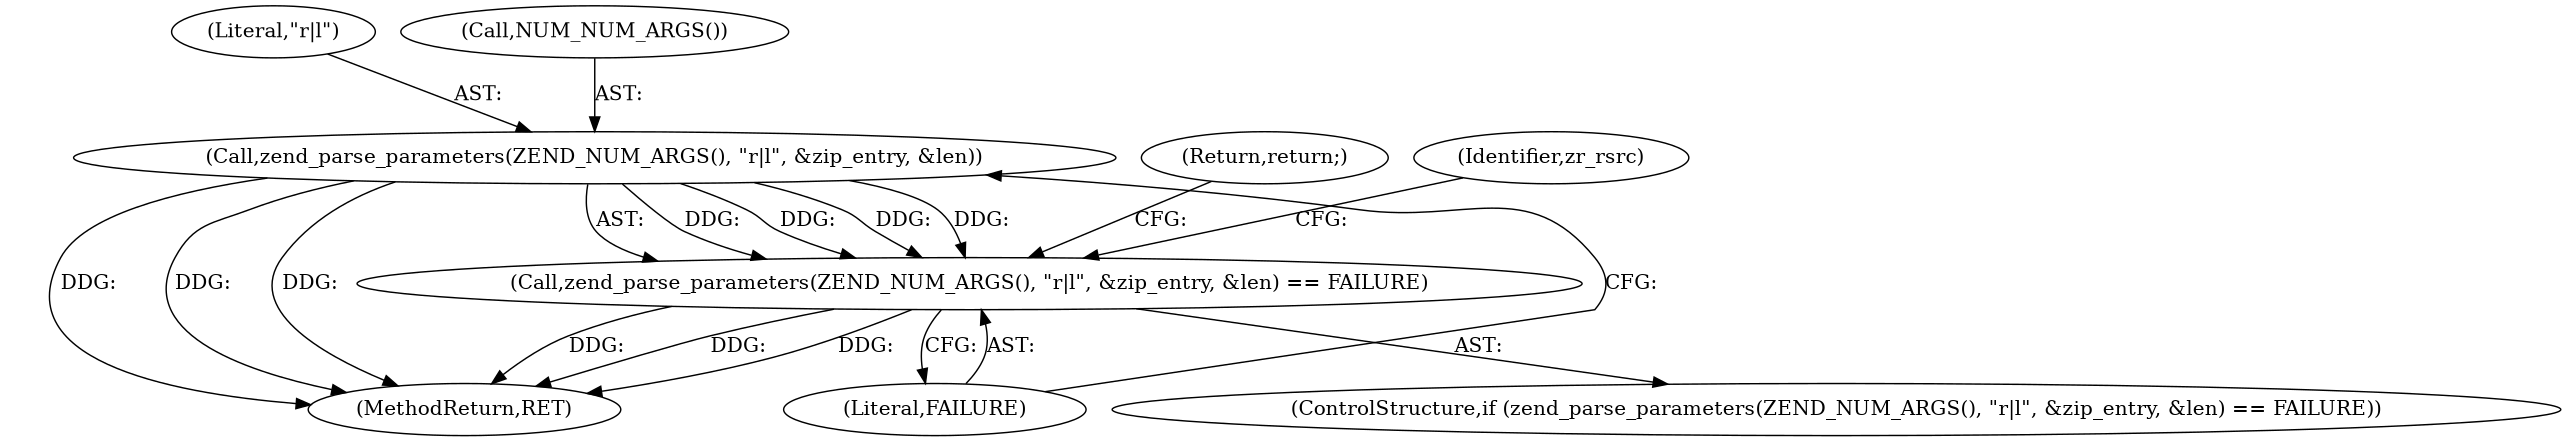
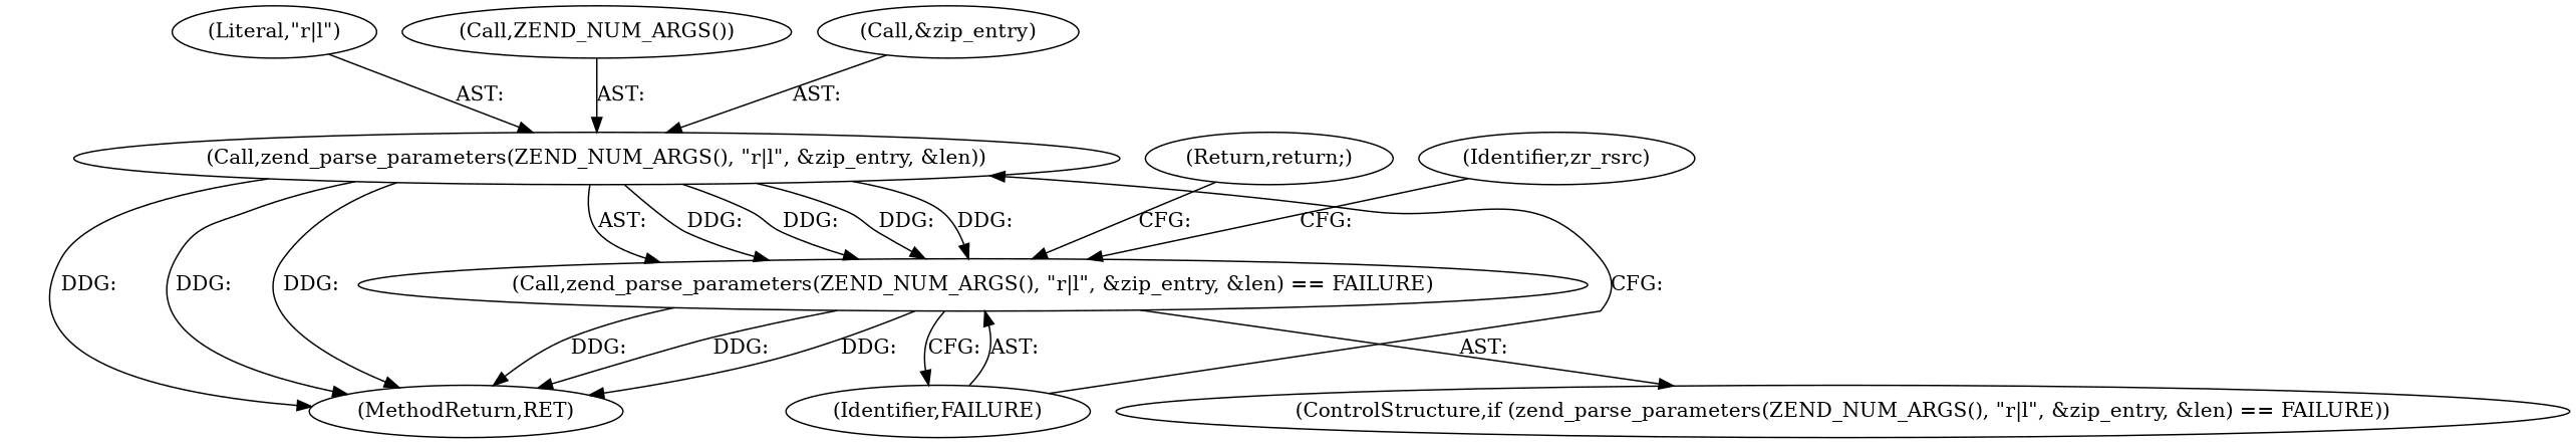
  digraph {
    n1 [label="(Call,zend_parse_parameters(ZEND_NUM_ARGS(), \"r|l\", &zip_entry, &len))"]
    n2 [label="(Call,zend_parse_parameters(ZEND_NUM_ARGS(), \"r|l\", &zip_entry, &len) == FAILURE)"]
    n3 [label="(MethodReturn,RET)"]
-   n4 [label="(Literal,FAILURE)"]
+   n4 [label="(Identifier,FAILURE)"]
    n5 [label="(ControlStructure,if (zend_parse_parameters(ZEND_NUM_ARGS(), \"r|l\", &zip_entry, &len) == FAILURE))"]
    n6 [label="(Literal,\"r|l\")"]
    n7 [label="(Return,return;)"]
-   n8 [label="(Call,NUM_NUM_ARGS())"]
+   n8 [label="(Call,ZEND_NUM_ARGS())"]
+   n9 [label="(Call,&zip_entry)"]
    n10 [label="(Identifier,zr_rsrc)"]
    n1 -> n2 [label="AST: "]
    n1 -> n2 [label="DDG: "]
    n1 -> n2 [label="DDG: "]
    n1 -> n2 [label="DDG: "]
    n1 -> n2 [label="DDG: "]
    n1 -> n3 [label="DDG: "]
    n1 -> n3 [label="DDG: "]
    n1 -> n3 [label="DDG: "]
    n2 -> n3 [label="DDG: "]
    n2 -> n3 [label="DDG: "]
    n2 -> n3 [label="DDG: "]
    n2 -> n4 [label="CFG: "]
    n2 -> n5 [label="AST: "]
    n4 -> n1 [label="CFG: "]
    n4 -> n2 [label="AST: "]
    n6 -> n1 [label="AST: "]
    n7 -> n2 [label="CFG: "]
    n8 -> n1 [label="AST: "]
+   n9 -> n1 [label="AST: "]
    n10 -> n2 [label="CFG: "]
  }
